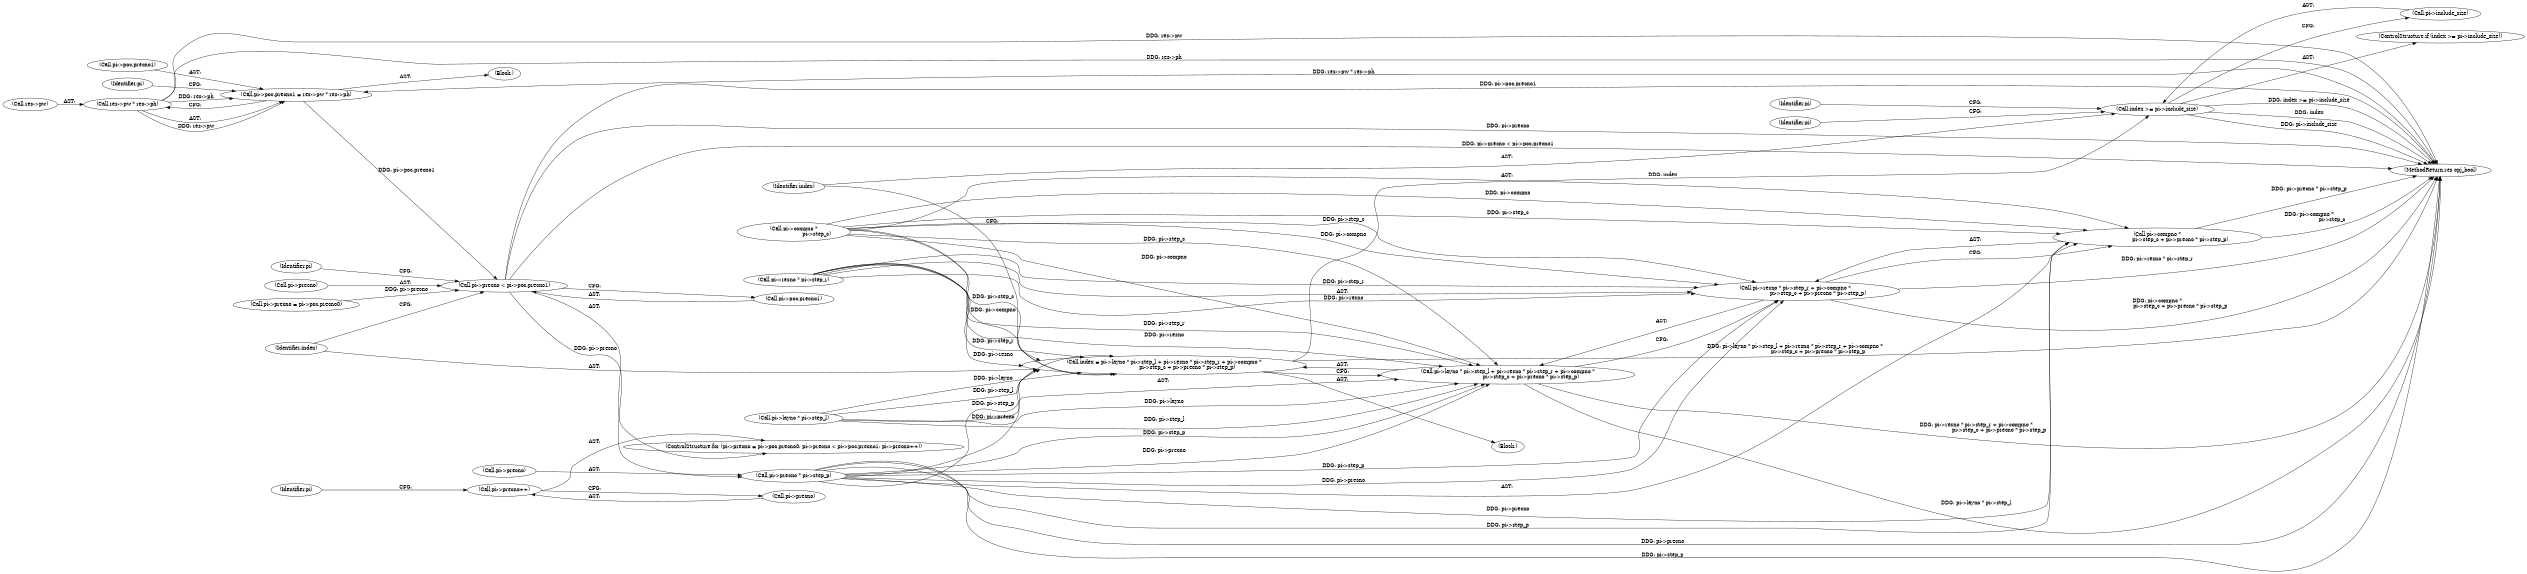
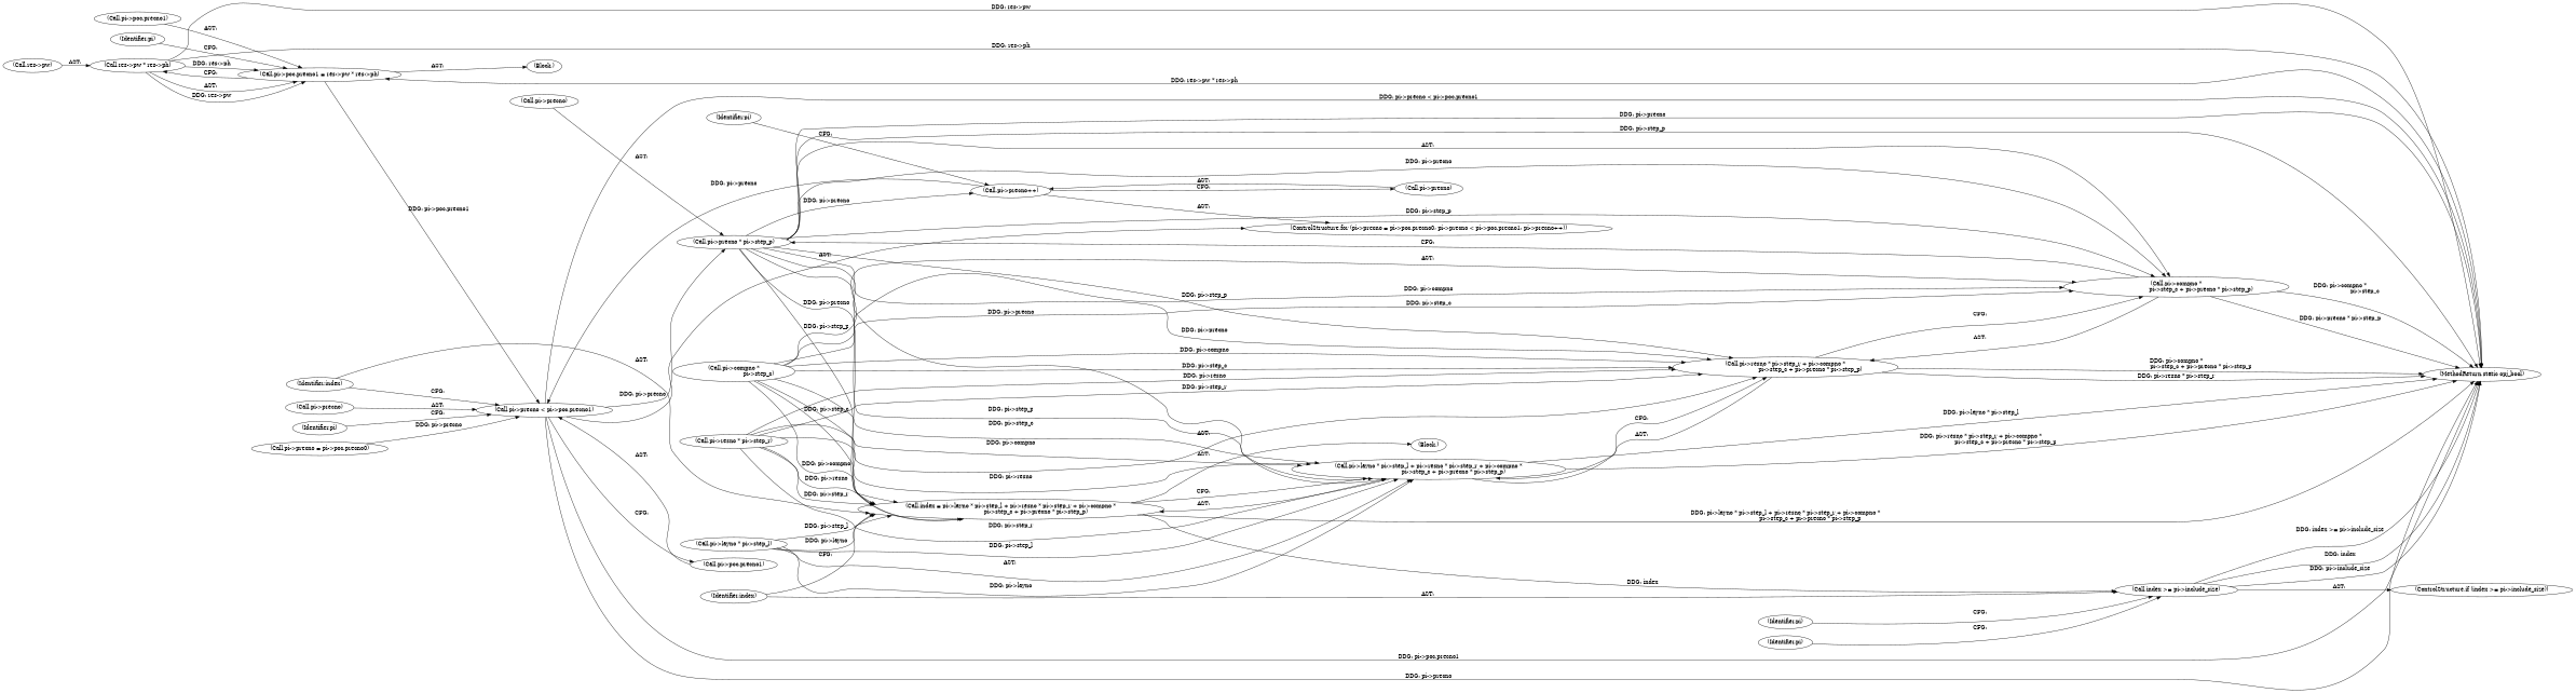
  digraph {
    rankdir=LR
    n1 [label="(Call,res->pw * res->ph)"]
    n2 [label="(Call,pi->poc.precno1 = res->pw * res->ph)"]
-   n3 [label="(MethodReturn,res opj_bool)"]
+   n3 [label="(MethodReturn,static opj_bool)"]
    n4 [label="(Call,pi->precno < pi->poc.precno1)"]
    n5 [label="(Block,)"]
    n6 [label="(Call,pi->precno * pi->step_p)"]
    n7 [label="(Call,pi->poc.precno1)"]
    n8 [label="(ControlStructure,for (pi->precno = pi->poc.precno0; pi->precno < pi->poc.precno1; pi->precno++))"]
    n9 [label="(Call,pi->precno++)"]
    n10 [label="(Call,index = pi->layno * pi->step_l + pi->resno * pi->step_r + pi->compno *\n                             pi->step_c + pi->precno * pi->step_p)"]
    n11 [label="(Call,pi->layno * pi->step_l + pi->resno * pi->step_r + pi->compno *\n                             pi->step_c + pi->precno * pi->step_p)"]
    n12 [label="(Call,pi->resno * pi->step_r + pi->compno *\n                             pi->step_c + pi->precno * pi->step_p)"]
    n13 [label="(Call,pi->compno *\n                             pi->step_c + pi->precno * pi->step_p)"]
    n14 [label="(Call,pi->precno)"]
    n15 [label="(Call,index >= pi->include_size)"]
    n16 [label="(Block,)"]
    n17 [label="(ControlStructure,if (index >= pi->include_size))"]
-   n18 [label="(Call,pi->include_size)"]
    n19 [label="(Call,pi->precno)"]
    n20 [label="(Call,pi->resno * pi->step_r)"]
    n21 [label="(Identifier,pi)"]
    n22 [label="(Identifier,index)"]
    n23 [label="(Call,res->pw)"]
    n24 [label="(Call,pi->layno * pi->step_l)"]
    n25 [label="(Call,pi->precno)"]
    n26 [label="(Identifier,pi)"]
    n27 [label="(Identifier,index)"]
    n28 [label="(Call,pi->precno = pi->poc.precno0)"]
    n29 [label="(Call,pi->poc.precno1)"]
    n30 [label="(Identifier,pi)"]
    n31 [label="(Identifier,pi)"]
    n32 [label="(Call,pi->compno *\n                             pi->step_c)"]
    n33 [label="(Identifier,pi)"]
    n1 -> n2 [label="AST: "]
    n1 -> n2 [label="DDG: res->pw"]
    n1 -> n2 [label="DDG: res->ph"]
    n1 -> n3 [label="DDG: res->pw"]
    n1 -> n3 [label="DDG: res->ph"]
    n2 -> n1 [label="CFG: "]
    n2 -> n4 [label="DDG: pi->poc.precno1"]
    n2 -> n5 [label="AST: "]
    n3 -> n2 [label="DDG: res->pw * res->ph"]
    n4 -> n3 [label="DDG: pi->poc.precno1"]
    n4 -> n3 [label="DDG: pi->precno"]
    n4 -> n3 [label="DDG: pi->precno < pi->poc.precno1"]
    n4 -> n6 [label="DDG: pi->precno"]
    n4 -> n7 [label="CFG: "]
    n4 -> n8 [label="AST: "]
    n6 -> n3 [label="DDG: pi->precno"]
    n6 -> n3 [label="DDG: pi->step_p"]
+   n6 -> n9 [label="DDG: pi->precno"]
    n6 -> n10 [label="DDG: pi->precno"]
    n6 -> n10 [label="DDG: pi->step_p"]
    n6 -> n11 [label="DDG: pi->precno"]
    n6 -> n11 [label="DDG: pi->step_p"]
    n6 -> n12 [label="DDG: pi->precno"]
    n6 -> n12 [label="DDG: pi->step_p"]
    n6 -> n13 [label="AST: "]
    n6 -> n13 [label="DDG: pi->precno"]
    n6 -> n13 [label="DDG: pi->step_p"]
    n7 -> n4 [label="AST: "]
+   n9 -> n4 [label="DDG: pi->precno"]
    n9 -> n8 [label="AST: "]
    n9 -> n14 [label="CFG: "]
    n10 -> n3 [label="DDG: pi->layno * pi->step_l + pi->resno * pi->step_r + pi->compno *\n                             pi->step_c + pi->precno * pi->step_p"]
    n10 -> n11 [label="CFG: "]
    n10 -> n15 [label="DDG: index"]
    n10 -> n16 [label="AST: "]
    n11 -> n3 [label="DDG: pi->layno * pi->step_l"]
    n11 -> n3 [label="DDG: pi->resno * pi->step_r + pi->compno *\n                             pi->step_c + pi->precno * pi->step_p"]
    n11 -> n10 [label="AST: "]
    n11 -> n12 [label="CFG: "]
    n12 -> n3 [label="DDG: pi->compno *\n                             pi->step_c + pi->precno * pi->step_p"]
    n12 -> n3 [label="DDG: pi->resno * pi->step_r"]
    n12 -> n11 [label="AST: "]
    n12 -> n13 [label="CFG: "]
    n13 -> n3 [label="DDG: pi->precno * pi->step_p"]
    n13 -> n3 [label="DDG: pi->compno *\n                             pi->step_c"]
+   n13 -> n6 [label="CFG: "]
    n13 -> n12 [label="AST: "]
    n14 -> n9 [label="AST: "]
    n15 -> n3 [label="DDG: pi->include_size"]
    n15 -> n3 [label="DDG: index >= pi->include_size"]
    n15 -> n3 [label="DDG: index"]
    n15 -> n17 [label="AST: "]
-   n15 -> n18 [label="CFG: "]
-   n18 -> n15 [label="AST: "]
    n19 -> n4 [label="AST: "]
    n20 -> n10 [label="DDG: pi->resno"]
    n20 -> n10 [label="DDG: pi->step_r"]
    n20 -> n11 [label="DDG: pi->resno"]
    n20 -> n11 [label="DDG: pi->step_r"]
    n20 -> n12 [label="AST: "]
    n20 -> n12 [label="DDG: pi->resno"]
    n20 -> n12 [label="DDG: pi->step_r"]
    n21 -> n15 [label="CFG: "]
    n22 -> n10 [label="CFG: "]
    n22 -> n15 [label="AST: "]
    n23 -> n1 [label="AST: "]
    n24 -> n10 [label="DDG: pi->layno"]
    n24 -> n10 [label="DDG: pi->step_l"]
    n24 -> n11 [label="AST: "]
    n24 -> n11 [label="DDG: pi->layno"]
    n24 -> n11 [label="DDG: pi->step_l"]
    n25 -> n6 [label="AST: "]
    n26 -> n9 [label="CFG: "]
    n27 -> n4 [label="CFG: "]
    n27 -> n10 [label="AST: "]
    n28 -> n4 [label="DDG: pi->precno"]
    n29 -> n2 [label="AST: "]
    n30 -> n15 [label="CFG: "]
    n31 -> n4 [label="CFG: "]
    n32 -> n10 [label="DDG: pi->compno"]
    n32 -> n10 [label="DDG: pi->step_c"]
    n32 -> n11 [label="DDG: pi->compno"]
    n32 -> n11 [label="DDG: pi->step_c"]
    n32 -> n12 [label="DDG: pi->compno"]
    n32 -> n12 [label="DDG: pi->step_c"]
    n32 -> n13 [label="AST: "]
    n32 -> n13 [label="DDG: pi->compno"]
    n32 -> n13 [label="DDG: pi->step_c"]
    n33 -> n2 [label="CFG: "]
  }
